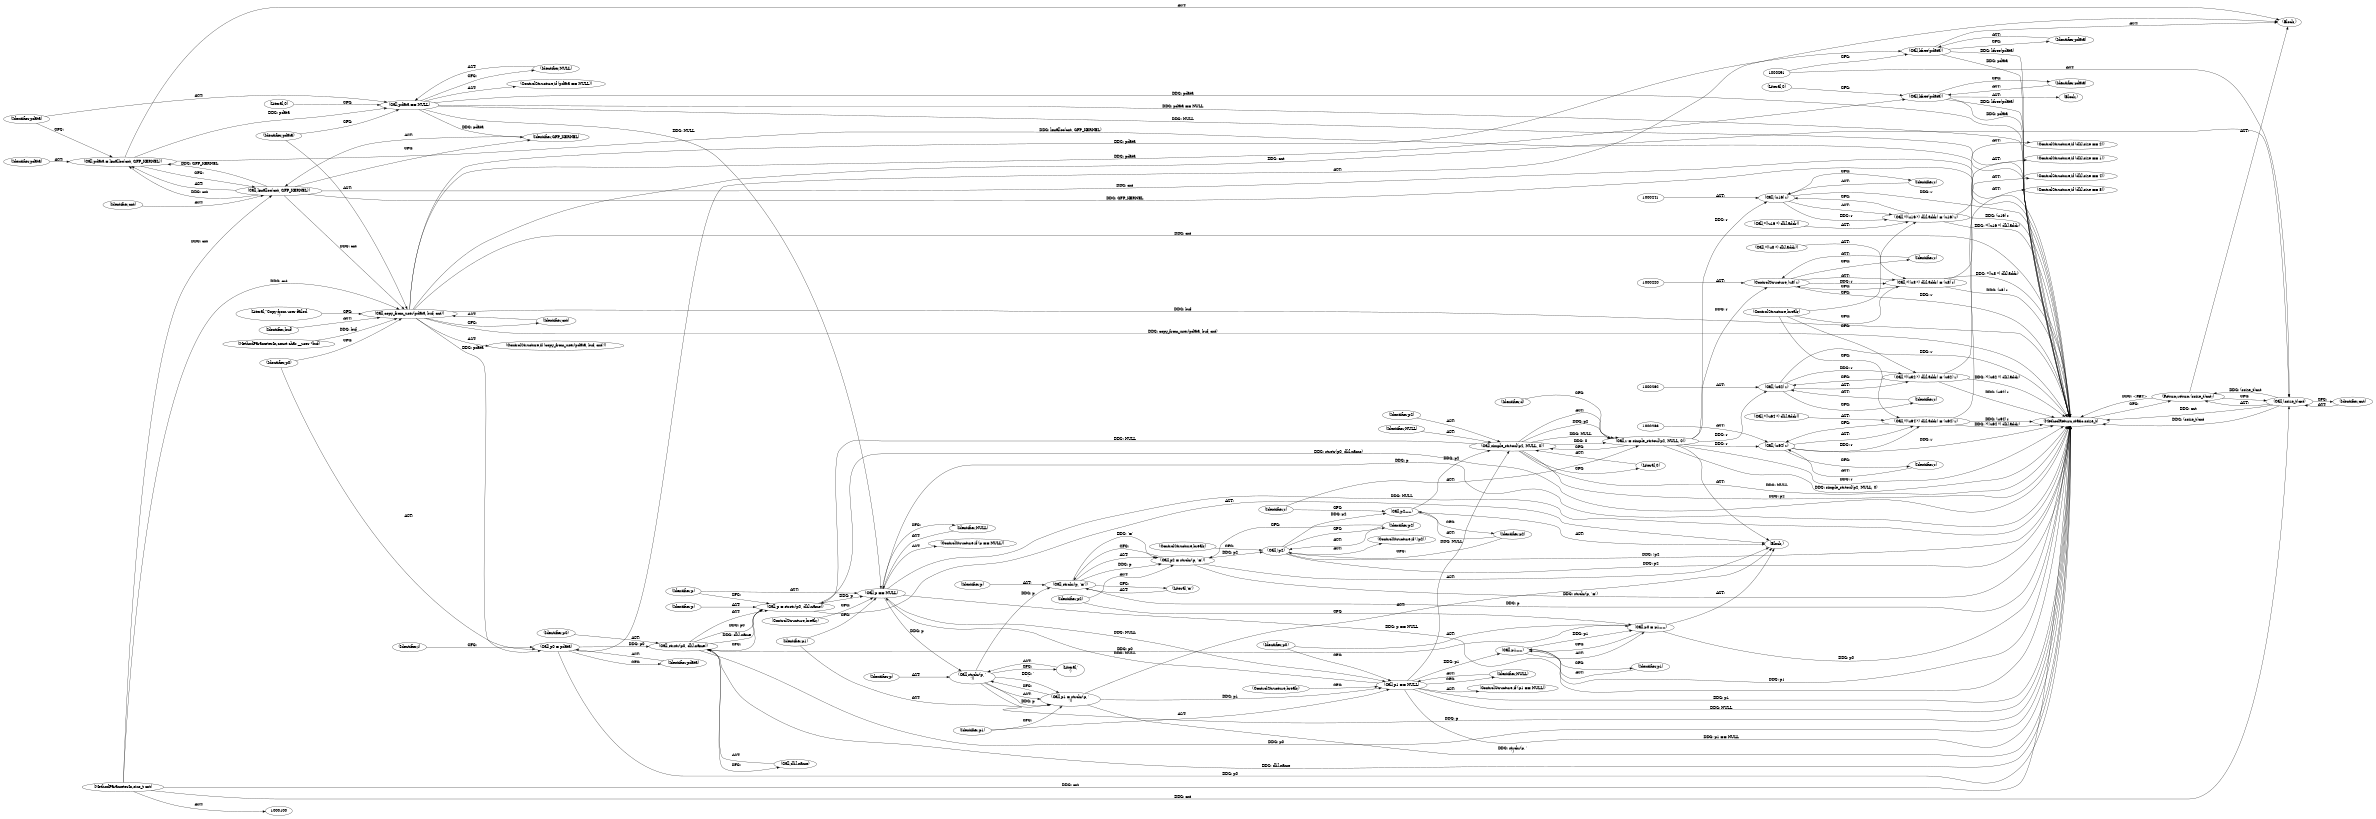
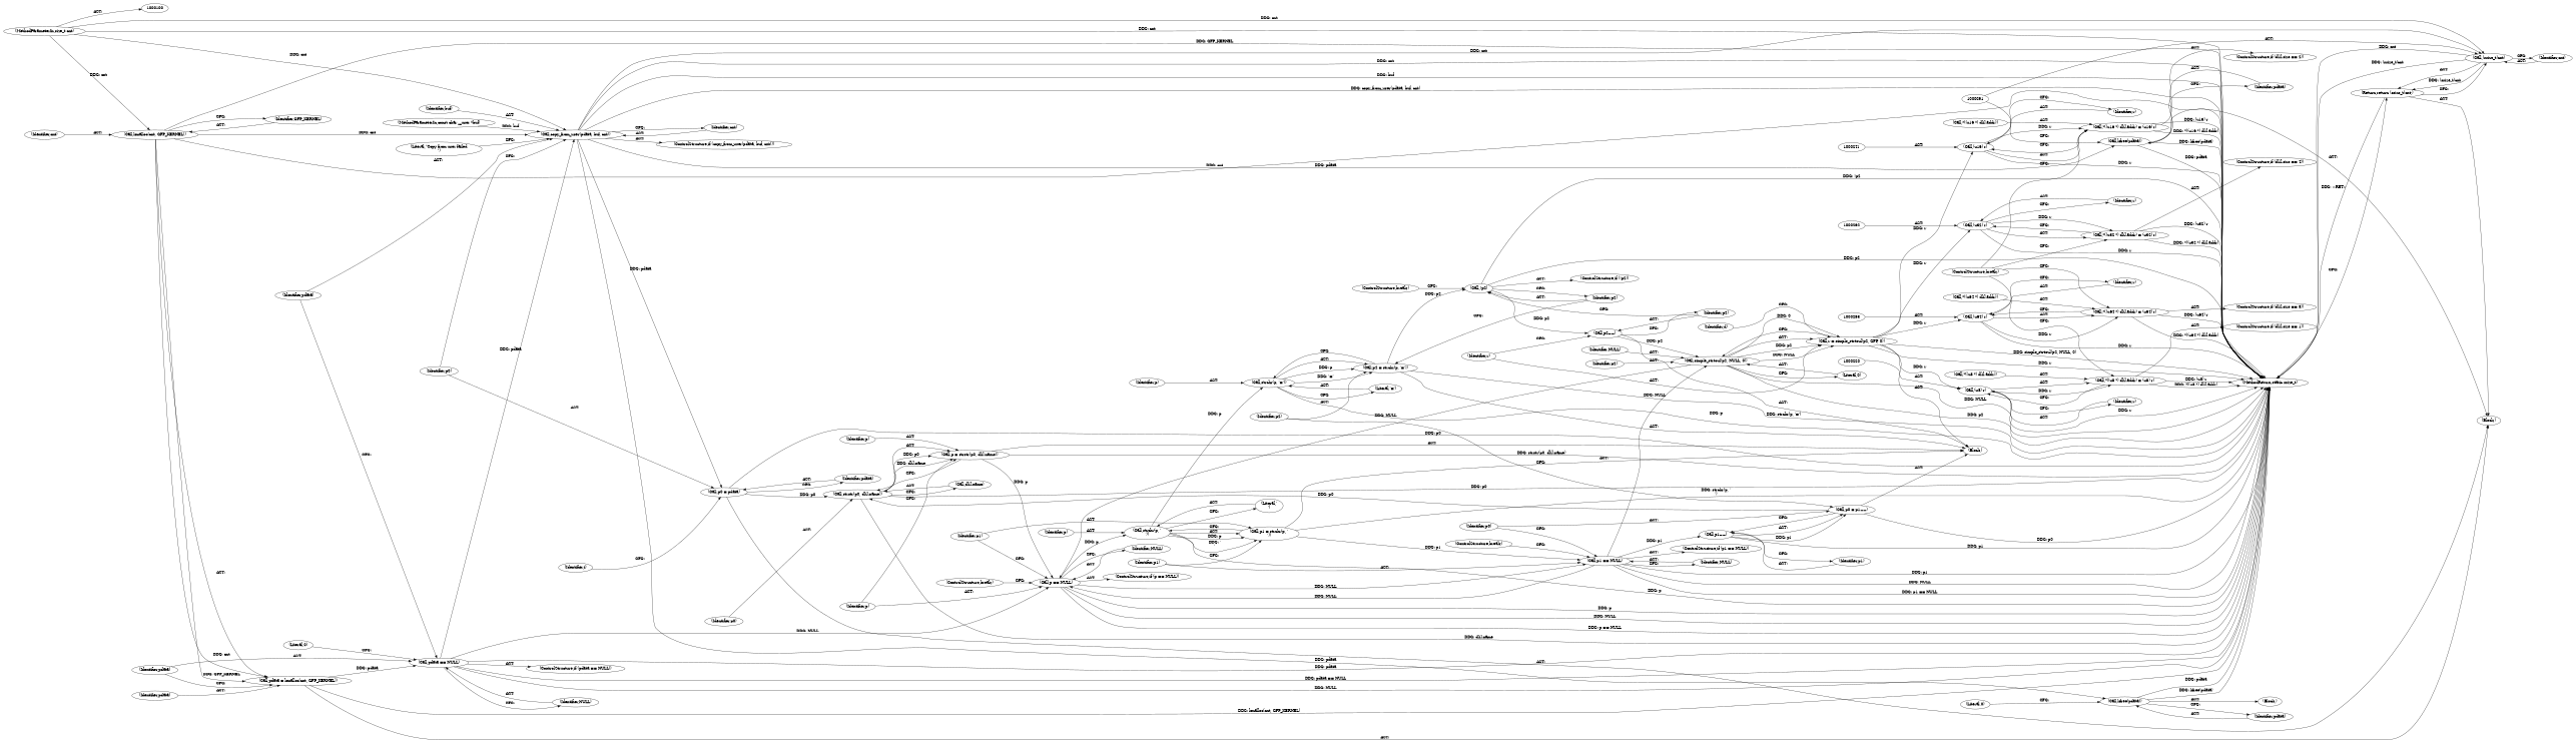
  digraph {
    rankdir=LR
    n1 [label="(Call,pdata = kmalloc(cnt, GFP_KERNEL))"]
    n2 [label="(Call,kmalloc(cnt, GFP_KERNEL))"]
    n3 [label="(Call,pdata == NULL)"]
    n4 [label="(MethodReturn,static ssize_t)"]
    n5 [label="(Block,)"]
    n6 [label="(Call,copy_from_user(pdata, buf, cnt))"]
    n7 [label="(Identifier,GFP_KERNEL)"]
    n8 [label="(Call,p == NULL)"]
    n9 [label="(Identifier,NULL)"]
    n10 [label="(ControlStructure,if (pdata == NULL))"]
    n11 [label="(Return,return (ssize_t)cnt;)"]
    n12 [label="(Call,(ssize_t)cnt)"]
    n13 [label="(Call,kfree(pdata))"]
    n14 [label="(Call,p0 = pdata)"]
    n15 [label="(Call,kfree(pdata))"]
    n16 [label="(Identifier,cnt)"]
    n17 [label="(ControlStructure,if (copy_from_user(pdata, buf, cnt)))"]
    n18 [label="(MethodParameterIn,size_t cnt)"]
    1000100
    n20 [label="(Identifier,cnt)"]
    n21 [label="(Call,strchr(p, '\n'))"]
    n22 [label="(Call,p1 == NULL)"]
    n23 [label="(Identifier,NULL)"]
    n24 [label="(ControlStructure,if (p == NULL))"]
    n25 [label="(Block,)"]
    n26 [label="(Identifier,pdata)"]
    n27 [label="(Call,strstr(p0, d[i].name))"]
    n28 [label="(Identifier,pdata)"]
    n29 [label="(Identifier,pdata)"]
    n30 [label="(Call,p = strstr(p0, d[i].name))"]
    n31 [label="(Call,d[i].name)"]
    n32 [label="(Block,)"]
    n33 [label="(Call,p1 = strchr(p, '\n'))"]
    n34 [label="(Call,strchr(p, '='))"]
    n35 [label="(Literal,'\n')"]
    n36 [label="(Call,p1++)"]
    n37 [label="(Call,simple_strtoul(p2, NULL, 0))"]
    n38 [label="(ControlStructure,if (p1 == NULL))"]
    n39 [label="(Identifier,NULL)"]
    n40 [label="(Call,p2 = strchr(p, '='))"]
    n41 [label="(Literal,'=')"]
    n42 [label="(Call,p0 = p1++)"]
    n43 [label="(Identifier,p1)"]
-   n44 [label="(Call,r = simple_strtoul(p2, NULL, 0))"]
+   n44 [label="(Call,r = simple_strtoul(p2, GFP, 0))"]
    n45 [label="(Literal,0)"]
-   n46 [label="(ControlStructure,(u8) r)"]
+   n46 [label="(Call,(u8) r)"]
    n47 [label="(Call,(u16) r)"]
    n48 [label="(Call,(u32) r)"]
    n49 [label="(Call,(u64) r)"]
    n50 [label="(Call,*((u8 *) d[i].addr) = (u8) r)"]
    n51 [label="(Identifier,r)"]
    n52 [label="(Call,*((u16 *) d[i].addr) = (u16) r)"]
    n53 [label="(Identifier,r)"]
    n54 [label="(Call,*((u32 *) d[i].addr) = (u32) r)"]
    n55 [label="(Identifier,r)"]
    n56 [label="(Call,*((u64 *) d[i].addr) = (u64) r)"]
    n57 [label="(Identifier,r)"]
    n58 [label="(ControlStructure,if (d[i].size == 1))"]
    n59 [label="(ControlStructure,if (d[i].size == 2))"]
    n60 [label="(ControlStructure,if (d[i].size == 4))"]
    n61 [label="(ControlStructure,if (d[i].size == 8))"]
    n62 [label="(Call,!p2)"]
    n63 [label="(Call,p2++)"]
    n64 [label="(ControlStructure,if (!p2))"]
    n65 [label="(Identifier,p2)"]
    n66 [label="(Identifier,p2)"]
    n67 [label="(Identifier,p0)"]
    n68 [label="(ControlStructure,break;)"]
    n69 [label="(Literal,0)"]
    n70 [label="(Identifier,buf)"]
    n71 [label="(Identifier,pdata)"]
    n72 [label="(MethodParameterIn,const char __user *buf)"]
    n73 [label="(Call,*((u64 *) d[i].addr))"]
    n74 [label="(Identifier,r)"]
    n75 [label="(Identifier,cnt)"]
    n76 [label="(Identifier,d)"]
    n77 [label="(Identifier,pdata)"]
    n78 [label="(Call,*((u16 *) d[i].addr))"]
    n79 [label="(Identifier,p)"]
    n80 [label="(Identifier,p1)"]
    n81 [label="(Identifier,p2)"]
    n82 [label="(ControlStructure,break;)"]
    n83 [label="(Identifier,p0)"]
    n84 [label="(Identifier,i)"]
    n85 [label="(Identifier,p2)"]
    n86 [label="(Identifier,p)"]
    n87 [label="(Call,*((u8 *) d[i].addr))"]
    n88 [label="(Identifier,pdata)"]
    n89 [label="(Identifier,p0)"]
    n90 [label="(Identifier,p)"]
    n91 [label="(Literal,\"Copy from user failed\n\")"]
    n92 [label="(ControlStructure,break;)"]
    n93 [label="(Identifier,NULL)"]
    n94 [label="(ControlStructure,break;)"]
    n95 [label="(Identifier,p1)"]
    n96 [label="(Literal,0)"]
    n97 [label="(Identifier,p)"]
    1000220
    1000241
    1000262
    1000283
    1000291
-   n1 -> n2 [label="CFG: "]
    n1 -> n3 [label="DDG: pdata"]
    n1 -> n4 [label="DDG: kmalloc(cnt, GFP_KERNEL)"]
    n1 -> n5 [label="AST: "]
    n2 -> n1 [label="AST: "]
    n2 -> n1 [label="DDG: cnt"]
    n2 -> n1 [label="DDG: GFP_KERNEL"]
    n2 -> n4 [label="DDG: GFP_KERNEL"]
    n2 -> n4 [label="DDG: cnt"]
    n2 -> n6 [label="DDG: cnt"]
    n2 -> n7 [label="CFG: "]
    n3 -> n4 [label="DDG: pdata"]
    n3 -> n4 [label="DDG: pdata == NULL"]
    n3 -> n4 [label="DDG: NULL"]
-   n3 -> n7 [label="DDG: pdata"]
+   n3 -> n6 [label="DDG: pdata"]
    n3 -> n8 [label="DDG: NULL"]
    n3 -> n9 [label="CFG: "]
    n3 -> n10 [label="AST: "]
    n4 -> n11 [label="CFG: "]
    n6 -> n4 [label="DDG: cnt"]
    n6 -> n4 [label="DDG: buf"]
    n6 -> n4 [label="DDG: copy_from_user(pdata, buf, cnt)"]
    n6 -> n12 [label="DDG: cnt"]
    n6 -> n13 [label="DDG: pdata"]
    n6 -> n14 [label="DDG: pdata"]
    n6 -> n15 [label="DDG: pdata"]
    n6 -> n16 [label="CFG: "]
    n6 -> n17 [label="AST: "]
    n7 -> n2 [label="AST: "]
    n8 -> n4 [label="DDG: p"]
    n8 -> n4 [label="DDG: NULL"]
    n8 -> n4 [label="DDG: p == NULL"]
    n8 -> n21 [label="DDG: p"]
    n8 -> n22 [label="DDG: NULL"]
    n8 -> n23 [label="CFG: "]
    n8 -> n24 [label="AST: "]
    n9 -> n3 [label="AST: "]
    n11 -> n4 [label="DDG: <RET>"]
    n11 -> n5 [label="AST: "]
    n11 -> n12 [label="CFG: "]
    n12 -> n4 [label="DDG: cnt"]
    n12 -> n4 [label="DDG: (ssize_t)cnt"]
    n12 -> n11 [label="AST: "]
    n12 -> n11 [label="DDG: (ssize_t)cnt"]
    n12 -> n20 [label="CFG: "]
    n13 -> n4 [label="DDG: pdata"]
    n13 -> n4 [label="DDG: kfree(pdata)"]
    n13 -> n25 [label="AST: "]
    n13 -> n26 [label="CFG: "]
    n14 -> n4 [label="DDG: p0"]
    n14 -> n5 [label="AST: "]
    n14 -> n27 [label="DDG: p0"]
    n14 -> n28 [label="CFG: "]
    n15 -> n4 [label="DDG: kfree(pdata)"]
    n15 -> n4 [label="DDG: pdata"]
    n15 -> n5 [label="AST: "]
    n15 -> n29 [label="CFG: "]
    n16 -> n6 [label="AST: "]
    n18 -> n2 [label="DDG: cnt"]
    n18 -> n4 [label="DDG: cnt"]
    n18 -> n6 [label="DDG: cnt"]
    n18 -> n12 [label="DDG: cnt"]
    n18 -> 1000100 [label="AST: "]
    n20 -> n12 [label="AST: "]
    n21 -> n4 [label="DDG: p"]
    n21 -> n33 [label="AST: "]
    n21 -> n33 [label="DDG: p"]
    n21 -> n33 [label="DDG: '\n'"]
    n21 -> n34 [label="DDG: p"]
    n21 -> n35 [label="CFG: "]
    n22 -> n4 [label="DDG: p1"]
    n22 -> n4 [label="DDG: NULL"]
    n22 -> n4 [label="DDG: p1 == NULL"]
    n22 -> n8 [label="DDG: NULL"]
    n22 -> n36 [label="DDG: p1"]
    n22 -> n37 [label="DDG: NULL"]
    n22 -> n38 [label="AST: "]
    n22 -> n39 [label="CFG: "]
    n23 -> n8 [label="AST: "]
    n26 -> n13 [label="AST: "]
    n27 -> n4 [label="DDG: p0"]
    n27 -> n4 [label="DDG: d[i].name"]
    n27 -> n30 [label="AST: "]
    n27 -> n30 [label="DDG: p0"]
    n27 -> n30 [label="DDG: d[i].name"]
    n27 -> n31 [label="CFG: "]
    n28 -> n14 [label="AST: "]
    n29 -> n15 [label="AST: "]
    n30 -> n4 [label="DDG: strstr(p0, d[i].name)"]
    n30 -> n8 [label="DDG: p"]
    n30 -> n27 [label="CFG: "]
    n30 -> n32 [label="AST: "]
    n31 -> n27 [label="AST: "]
    n33 -> n4 [label="DDG: strchr(p, '\n')"]
    n33 -> n21 [label="CFG: "]
    n33 -> n22 [label="DDG: p1"]
    n33 -> n32 [label="AST: "]
    n34 -> n4 [label="DDG: p"]
    n34 -> n40 [label="AST: "]
    n34 -> n40 [label="DDG: p"]
    n34 -> n40 [label="DDG: '='"]
    n34 -> n41 [label="CFG: "]
    n35 -> n21 [label="AST: "]
    n36 -> n4 [label="DDG: p1"]
    n36 -> n42 [label="AST: "]
    n36 -> n42 [label="DDG: p1"]
    n36 -> n43 [label="CFG: "]
    n37 -> n4 [label="DDG: NULL"]
    n37 -> n4 [label="DDG: p2"]
-   n37 -> n30 [label="DDG: NULL"]
+   n37 -> n8 [label="DDG: NULL"]
    n37 -> n44 [label="AST: "]
    n37 -> n44 [label="DDG: p2"]
    n37 -> n44 [label="DDG: NULL"]
    n37 -> n44 [label="DDG: 0"]
    n37 -> n45 [label="CFG: "]
    n39 -> n22 [label="AST: "]
    n40 -> n4 [label="DDG: strchr(p, '=')"]
    n40 -> n32 [label="AST: "]
    n40 -> n34 [label="CFG: "]
    n40 -> n62 [label="DDG: p2"]
    n41 -> n34 [label="AST: "]
    n42 -> n4 [label="DDG: p0"]
    n42 -> n27 [label="DDG: p0"]
    n42 -> n32 [label="AST: "]
    n42 -> n36 [label="CFG: "]
    n43 -> n36 [label="AST: "]
    n44 -> n4 [label="DDG: r"]
    n44 -> n4 [label="DDG: simple_strtoul(p2, NULL, 0)"]
    n44 -> n32 [label="AST: "]
    n44 -> n37 [label="CFG: "]
    n44 -> n46 [label="DDG: r"]
    n44 -> n47 [label="DDG: r"]
    n44 -> n48 [label="DDG: r"]
    n44 -> n49 [label="DDG: r"]
    n45 -> n37 [label="AST: "]
    n46 -> n4 [label="DDG: r"]
    n46 -> n50 [label="AST: "]
    n46 -> n50 [label="DDG: r"]
    n46 -> n51 [label="CFG: "]
    n47 -> n4 [label="DDG: r"]
    n47 -> n52 [label="AST: "]
    n47 -> n52 [label="DDG: r"]
    n47 -> n53 [label="CFG: "]
    n48 -> n4 [label="DDG: r"]
    n48 -> n54 [label="AST: "]
    n48 -> n54 [label="DDG: r"]
    n48 -> n55 [label="CFG: "]
    n49 -> n4 [label="DDG: r"]
    n49 -> n56 [label="AST: "]
    n49 -> n56 [label="DDG: r"]
    n49 -> n57 [label="CFG: "]
    n50 -> n4 [label="DDG: (u8) r"]
    n50 -> n4 [label="DDG: *((u8 *) d[i].addr)"]
    n50 -> n46 [label="CFG: "]
    n50 -> n58 [label="AST: "]
    n51 -> n46 [label="AST: "]
    n52 -> n4 [label="DDG: (u16) r"]
    n52 -> n4 [label="DDG: *((u16 *) d[i].addr)"]
    n52 -> n47 [label="CFG: "]
    n52 -> n59 [label="AST: "]
    n53 -> n47 [label="AST: "]
    n54 -> n4 [label="DDG: *((u32 *) d[i].addr)"]
    n54 -> n4 [label="DDG: (u32) r"]
    n54 -> n48 [label="CFG: "]
    n54 -> n60 [label="AST: "]
    n55 -> n48 [label="AST: "]
    n56 -> n4 [label="DDG: (u64) r"]
    n56 -> n4 [label="DDG: *((u64 *) d[i].addr)"]
    n56 -> n49 [label="CFG: "]
    n56 -> n61 [label="AST: "]
    n57 -> n49 [label="AST: "]
    n62 -> n4 [label="DDG: !p2"]
    n62 -> n4 [label="DDG: p2"]
    n62 -> n63 [label="DDG: p2"]
    n62 -> n64 [label="AST: "]
    n62 -> n65 [label="CFG: "]
    n63 -> n32 [label="AST: "]
    n63 -> n37 [label="DDG: p2"]
    n63 -> n66 [label="CFG: "]
    n65 -> n40 [label="CFG: "]
    n65 -> n62 [label="AST: "]
    n66 -> n62 [label="CFG: "]
    n66 -> n63 [label="AST: "]
    n67 -> n6 [label="CFG: "]
    n67 -> n14 [label="AST: "]
    n68 -> n22 [label="CFG: "]
    n69 -> n13 [label="CFG: "]
    n70 -> n6 [label="AST: "]
    n71 -> n1 [label="AST: "]
    n72 -> n6 [label="DDG: buf"]
    n73 -> n56 [label="AST: "]
    n74 -> n44 [label="AST: "]
    n74 -> n63 [label="CFG: "]
    n75 -> n2 [label="AST: "]
    n76 -> n44 [label="CFG: "]
    n77 -> n1 [label="CFG: "]
    n77 -> n3 [label="AST: "]
    n78 -> n52 [label="AST: "]
    n79 -> n8 [label="AST: "]
    n79 -> n30 [label="CFG: "]
    n80 -> n8 [label="CFG: "]
    n80 -> n33 [label="AST: "]
    n81 -> n40 [label="AST: "]
    n81 -> n42 [label="CFG: "]
    n82 -> n50 [label="CFG: "]
    n82 -> n52 [label="CFG: "]
    n82 -> n54 [label="CFG: "]
    n82 -> n56 [label="CFG: "]
    n83 -> n22 [label="CFG: "]
    n83 -> n42 [label="AST: "]
    n84 -> n14 [label="CFG: "]
    n85 -> n37 [label="AST: "]
    n86 -> n30 [label="AST: "]
    n87 -> n50 [label="AST: "]
    n88 -> n3 [label="CFG: "]
    n88 -> n6 [label="AST: "]
    n89 -> n27 [label="AST: "]
    n90 -> n21 [label="AST: "]
    n91 -> n6 [label="CFG: "]
    n92 -> n62 [label="CFG: "]
    n93 -> n37 [label="AST: "]
    n94 -> n8 [label="CFG: "]
    n95 -> n22 [label="AST: "]
    n95 -> n33 [label="CFG: "]
    n96 -> n3 [label="CFG: "]
    n97 -> n34 [label="AST: "]
    1000220 -> n46 [label="AST: "]
    1000241 -> n47 [label="AST: "]
    1000262 -> n48 [label="AST: "]
    1000283 -> n49 [label="AST: "]
    1000291 -> n12 [label="AST: "]
    1000291 -> n15 [label="CFG: "]
  }
